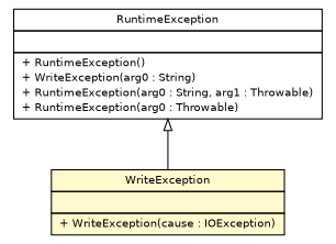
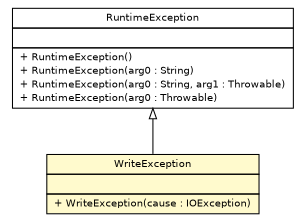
  digraph {
    nodesep=0.25
    ranksep=0.5
    node [fontcolor=black fontname=Helvetica fontsize=10.0 shape=plaintext]
    n1 [label=<<table title="org.jgraphl.xml.IndentedWriter.WriteException" border="0" cellborder="1" cellspacing="0" cellpadding="2" port="p" bgcolor="lemonChiffon" href="./IndentedWriter.WriteException.html"> 		<tr><td><table border="0" cellspacing="0" cellpadding="1"> <tr><td align="center" balign="center"> WriteException </td></tr> 		</table></td></tr> 		<tr><td><table border="0" cellspacing="0" cellpadding="1"> <tr><td align="left" balign="left">  </td></tr> 		</table></td></tr> 		<tr><td><table border="0" cellspacing="0" cellpadding="1"> <tr><td align="left" balign="left"> + WriteException(cause : IOException) </td></tr> 		</table></td></tr> 		</table>>]
-   n2 [label=<<table title="java.lang.RuntimeException" border="0" cellborder="1" cellspacing="0" cellpadding="2" port="p" href="http://java.sun.com/j2se/1.4.2/docs/api/java/lang/RuntimeException.html"> 		<tr><td><table border="0" cellspacing="0" cellpadding="1"> <tr><td align="center" balign="center"> RuntimeException </td></tr> 		</table></td></tr> 		<tr><td><table border="0" cellspacing="0" cellpadding="1"> <tr><td align="left" balign="left">  </td></tr> 		</table></td></tr> 		<tr><td><table border="0" cellspacing="0" cellpadding="1"> <tr><td align="left" balign="left"> + RuntimeException() </td></tr> <tr><td align="left" balign="left"> + WriteException(arg0 : String) </td></tr> <tr><td align="left" balign="left"> + RuntimeException(arg0 : String, arg1 : Throwable) </td></tr> <tr><td align="left" balign="left"> + RuntimeException(arg0 : Throwable) </td></tr> 		</table></td></tr> 		</table>>]
+   n2 [label=<<table title="java.lang.RuntimeException" border="0" cellborder="1" cellspacing="0" cellpadding="2" port="p" href="http://java.sun.com/j2se/1.4.2/docs/api/java/lang/RuntimeException.html"> 		<tr><td><table border="0" cellspacing="0" cellpadding="1"> <tr><td align="center" balign="center"> RuntimeException </td></tr> 		</table></td></tr> 		<tr><td><table border="0" cellspacing="0" cellpadding="1"> <tr><td align="left" balign="left">  </td></tr> 		</table></td></tr> 		<tr><td><table border="0" cellspacing="0" cellpadding="1"> <tr><td align="left" balign="left"> + RuntimeException() </td></tr> <tr><td align="left" balign="left"> + RuntimeException(arg0 : String) </td></tr> <tr><td align="left" balign="left"> + RuntimeException(arg0 : String, arg1 : Throwable) </td></tr> <tr><td align="left" balign="left"> + RuntimeException(arg0 : Throwable) </td></tr> 		</table></td></tr> 		</table>>]
    n2 -> n1 [arrowtail=empty dir=back fontname=Helvetica fontsize=10 headport=p labelfontname=Helvetica labelfontsize=10 tailport=p]
  }
